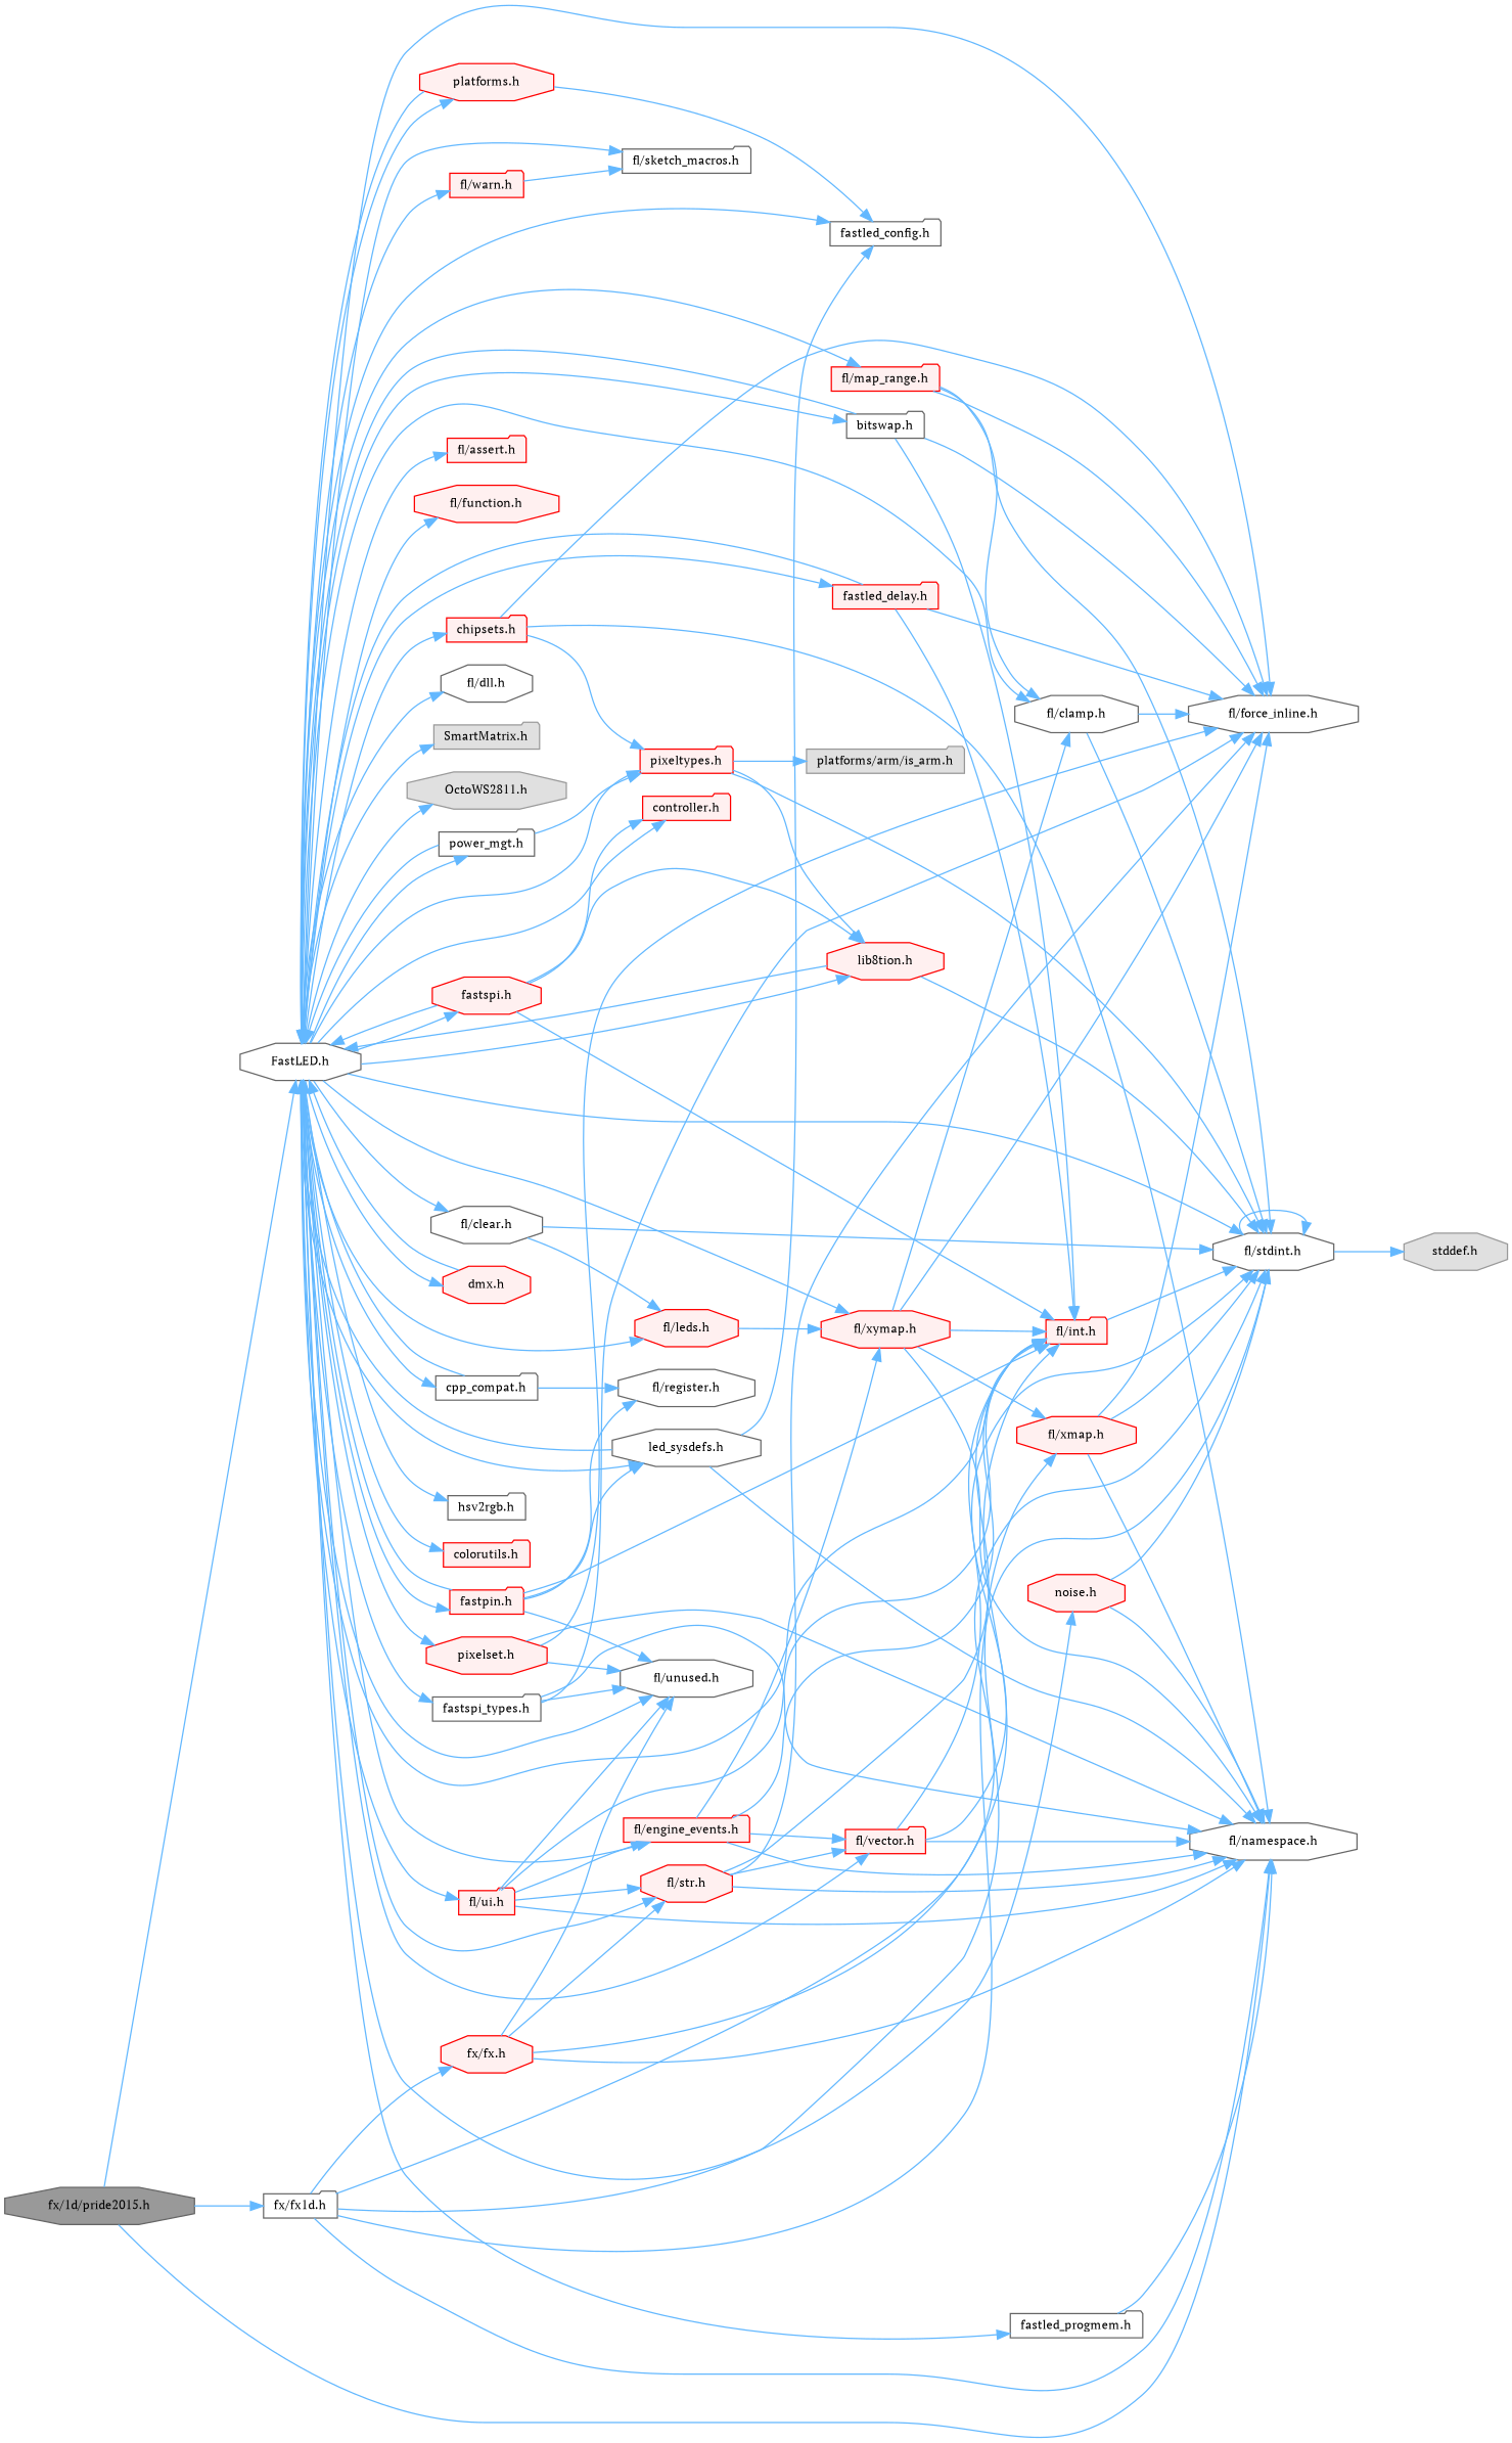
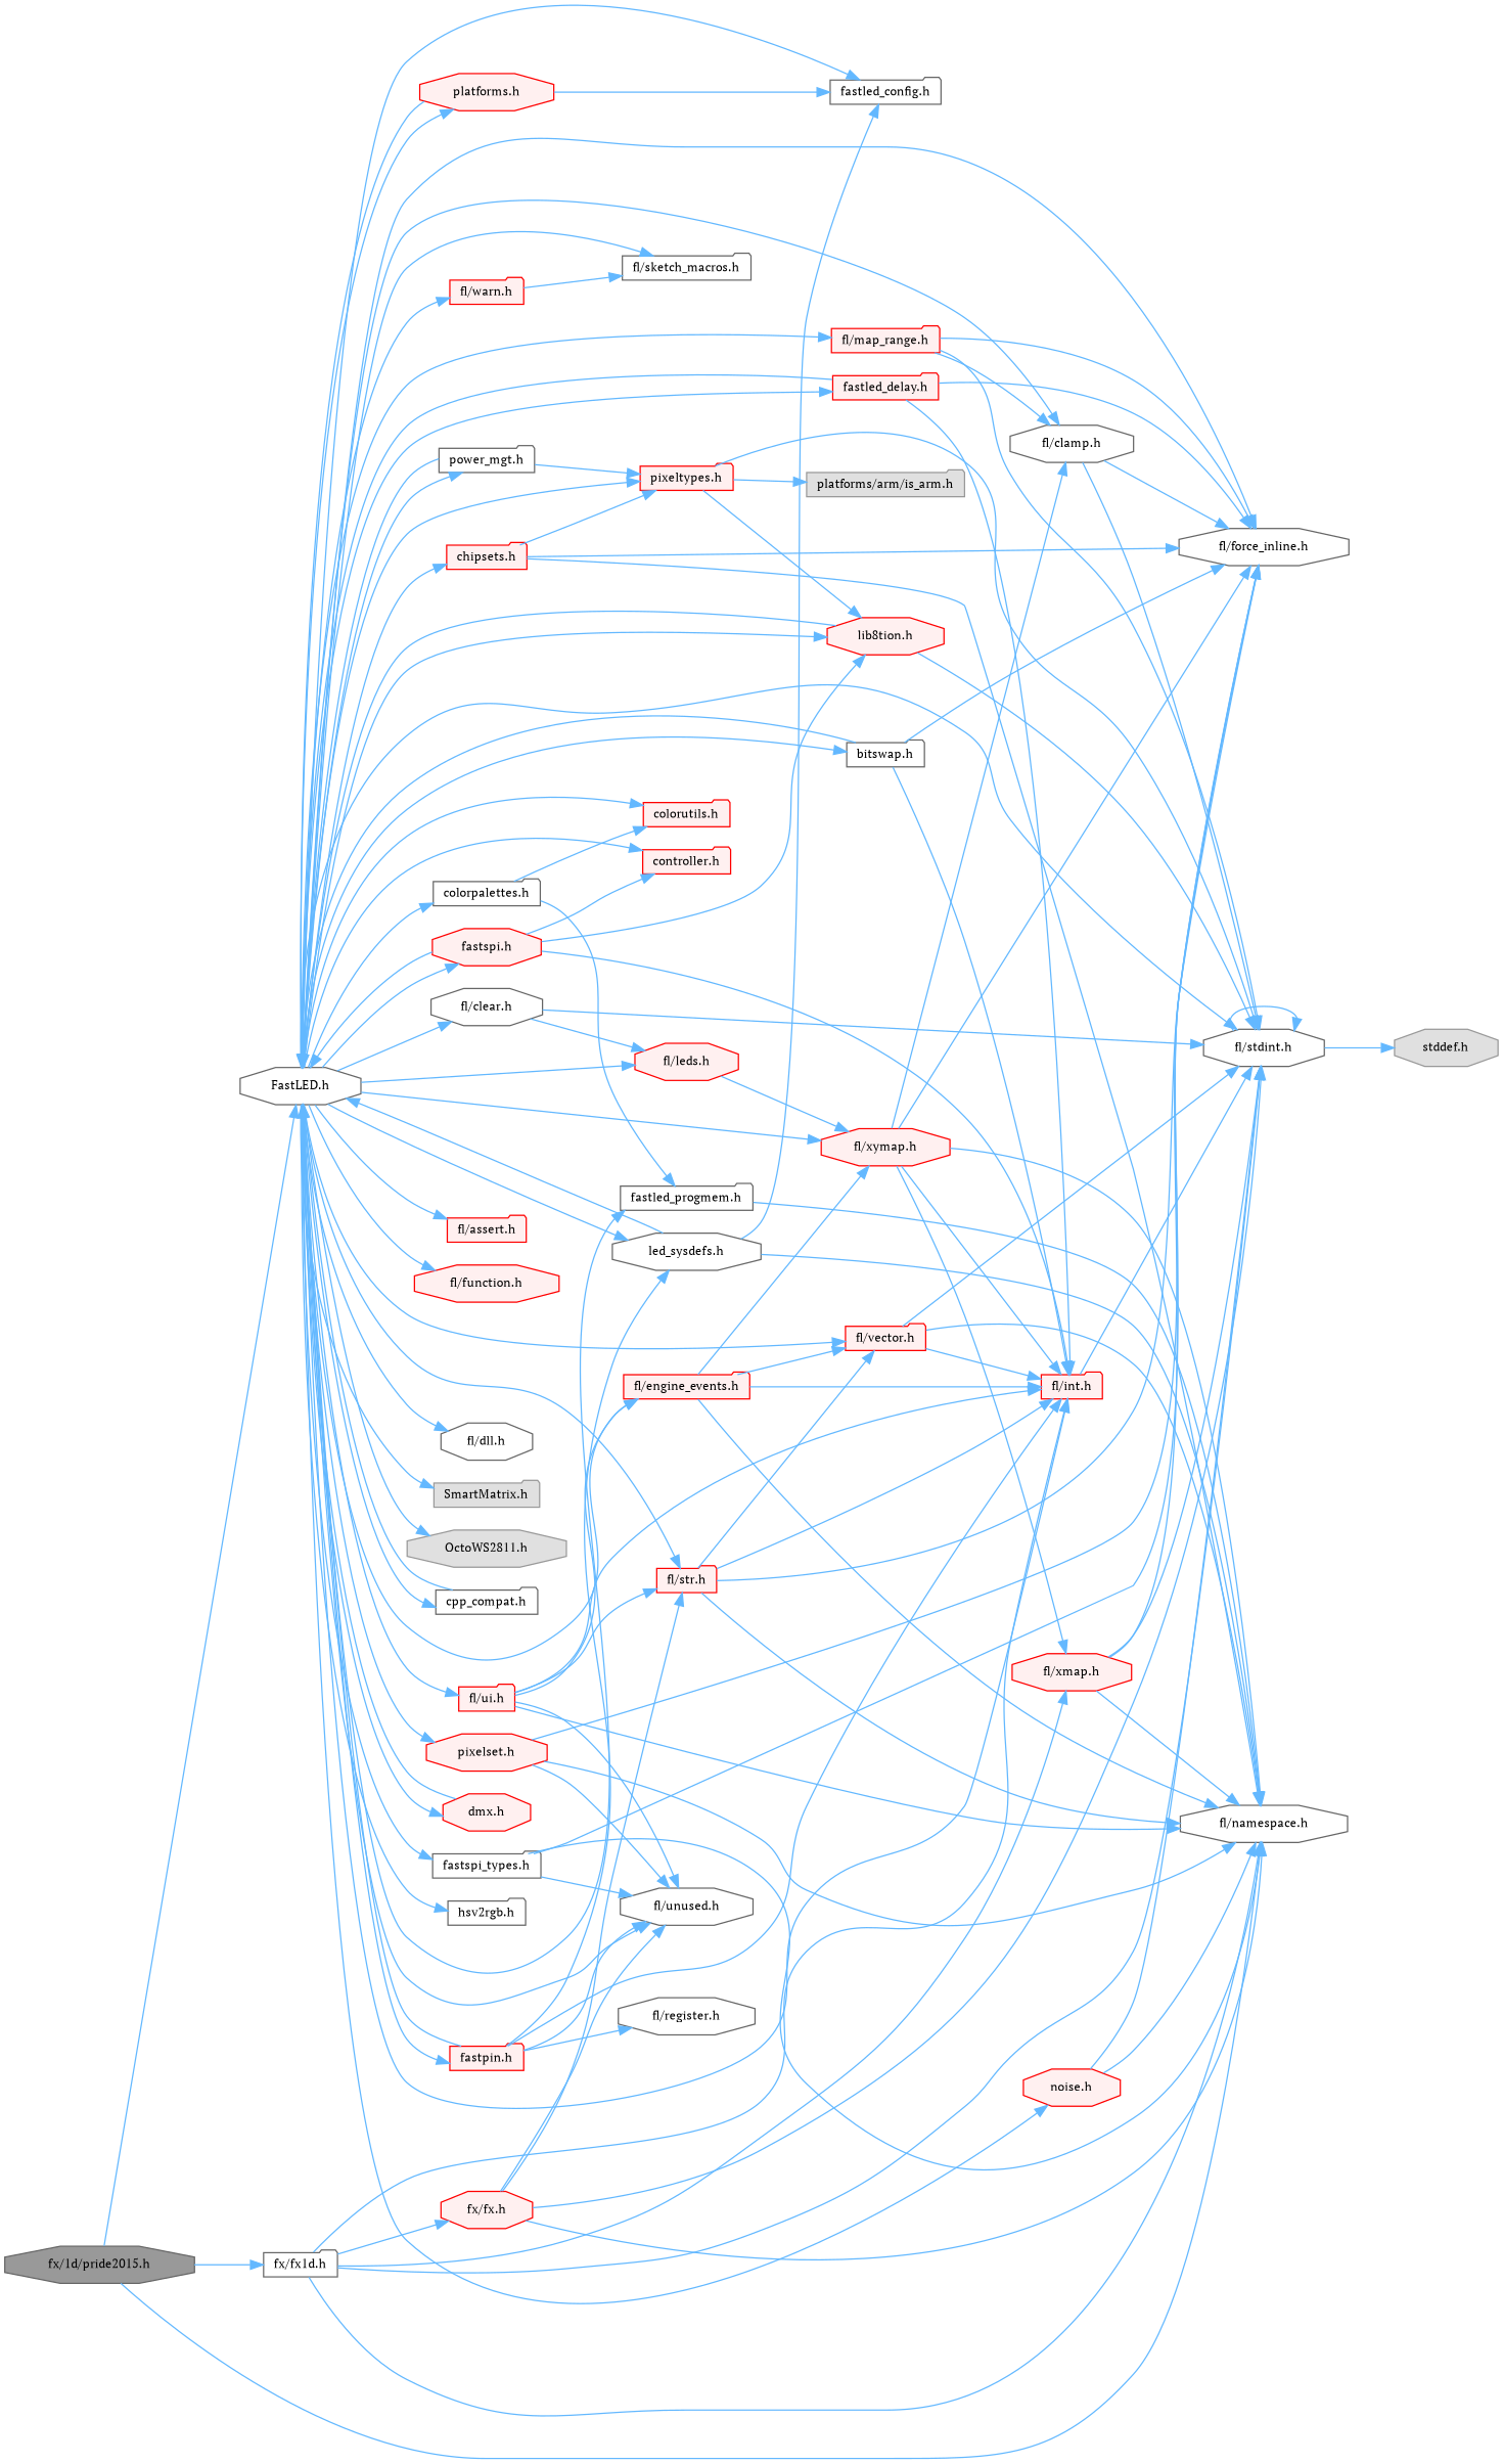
  digraph {
    fontname="PT Serif"
    rankdir=LR
    node [color=red fillcolor="#FFF0F0" fontname="PT Serif" fontsize=10 shape=octagon style=filled]
    edge [color=steelblue1 fontname="PT Serif" fontsize=10 labelfontname=Helvetica labelfontsize=10 style=solid]
    n1 [color=gray40 fillcolor=grey60 fontcolor=black height=0.2 label="fx/1d/pride2015.h" width=0.4]
    n2 [color=grey40 fillcolor=white height=0.2 label="FastLED.h" width=0.4]
    n3 [color=grey40 fillcolor=white height=0.2 label="fl/namespace.h" width=0.4]
    n4 [color=grey40 fillcolor=white height=0.2 label="fx/fx1d.h" shape=folder width=0.4]
    n5 [color=grey40 fillcolor=white height=0.2 label="fl/stdint.h" width=0.4]
    n6 [color=grey40 fillcolor=white height=0.2 label="fl/dll.h" width=0.4]
    n7 [color=grey60 fillcolor="#E0E0E0" height=0.2 label="SmartMatrix.h" shape=folder width=0.4]
    n8 [color=grey60 fillcolor="#E0E0E0" height=0.2 label="OctoWS2811.h" width=0.4]
    n9 [color=grey40 fillcolor=white height=0.2 label="fl/force_inline.h" width=0.4]
    n10 [color=grey40 fillcolor=white height=0.2 label="cpp_compat.h" shape=folder width=0.4]
    n11 [color=grey40 fillcolor=white height=0.2 label="fastled_config.h" shape=folder width=0.4]
    n12 [color=grey40 fillcolor=white height=0.2 label="led_sysdefs.h" width=0.4]
    n13 [height=0.2 label="fastled_delay.h" shape=folder width=0.4]
    n14 [height=0.2 label="fl/int.h" shape=folder width=0.4]
    n15 [color=grey40 fillcolor=white height=0.2 label="bitswap.h" shape=folder width=0.4]
    n16 [height=0.2 label="controller.h" shape=folder width=0.4]
    n17 [height=0.2 label="fastpin.h" shape=folder width=0.4]
    n18 [color=grey40 fillcolor=white height=0.2 label="fl/unused.h" width=0.4]
    n19 [color=grey40 fillcolor=white height=0.2 label="fastspi_types.h" shape=folder width=0.4]
    n20 [height=0.2 label="dmx.h" width=0.4]
    n21 [height=0.2 label="platforms.h" width=0.4]
    n22 [color=grey40 fillcolor=white height=0.2 label="fastled_progmem.h" shape=folder width=0.4]
    n23 [height=0.2 label="lib8tion.h" width=0.4]
    n24 [height=0.2 label="pixeltypes.h" shape=folder width=0.4]
    n25 [color=grey40 fillcolor=white height=0.2 label="hsv2rgb.h" shape=folder width=0.4]
    n26 [height=0.2 label="colorutils.h" shape=folder width=0.4]
    n27 [height=0.2 label="pixelset.h" width=0.4]
+   n28 [color=grey40 fillcolor=white height=0.2 label="colorpalettes.h" shape=folder width=0.4]
    n29 [height=0.2 label="noise.h" width=0.4]
    n30 [color=grey40 fillcolor=white height=0.2 label="power_mgt.h" shape=folder width=0.4]
    n31 [height=0.2 label="fastspi.h" width=0.4]
    n32 [height=0.2 label="chipsets.h" shape=folder width=0.4]
    n33 [height=0.2 label="fl/engine_events.h" shape=folder width=0.4]
    n34 [height=0.2 label="fl/vector.h" shape=folder width=0.4]
    n35 [height=0.2 label="fl/xymap.h" width=0.4]
    n36 [color=grey40 fillcolor=white height=0.2 label="fl/clamp.h" width=0.4]
    n37 [height=0.2 label="fl/leds.h" width=0.4]
-   n38 [height=0.2 label="fl/str.h" width=0.4]
+   n38 [height=0.2 label="fl/str.h" shape=folder width=0.4]
    n39 [height=0.2 label="fl/map_range.h" shape=folder width=0.4]
    n40 [height=0.2 label="fl/warn.h" shape=folder width=0.4]
    n41 [color=grey40 fillcolor=white height=0.2 label="fl/sketch_macros.h" shape=folder width=0.4]
    n42 [height=0.2 label="fl/assert.h" shape=folder width=0.4]
    n43 [height=0.2 label="fl/function.h" width=0.4]
    n44 [color=grey40 fillcolor=white height=0.2 label="fl/clear.h" width=0.4]
    n45 [height=0.2 label="fl/ui.h" shape=folder width=0.4]
    n46 [height=0.2 label="fl/xmap.h" width=0.4]
    n47 [height=0.2 label="fx/fx.h" width=0.4]
    n48 [color=grey60 fillcolor="#E0E0E0" height=0.2 label="stddef.h" width=0.4]
    n49 [color=grey40 fillcolor=white height=0.2 label="fl/register.h" width=0.4]
    n50 [color=grey60 fillcolor="#E0E0E0" height=0.2 label="platforms/arm/is_arm.h" shape=folder width=0.4]
    n1 -> n2
    n1 -> n3
    n1 -> n4
    n2 -> n5
    n2 -> n6
    n2 -> n7
    n2 -> n8
    n2 -> n9
    n2 -> n10
    n2 -> n11
    n2 -> n12
    n2 -> n13
    n2 -> n14
    n2 -> n15
    n2 -> n16
    n2 -> n17
    n2 -> n18
    n2 -> n19
    n2 -> n20
    n2 -> n21
    n2 -> n22
    n2 -> n23
    n2 -> n24
    n2 -> n25
    n2 -> n26
    n2 -> n27
+   n2 -> n28
    n2 -> n29
    n2 -> n30
    n2 -> n31
    n2 -> n32
    n2 -> n33
    n2 -> n34
    n2 -> n35
    n2 -> n36
    n2 -> n37
    n2 -> n38
    n2 -> n39
    n2 -> n40
    n2 -> n41
    n2 -> n42
    n2 -> n43
    n2 -> n44
    n2 -> n45
    n4 -> n3
    n4 -> n5
    n4 -> n14
    n4 -> n46
    n4 -> n47
    n5 -> n5
    n5 -> n48
    n10 -> n2
-   n10 -> n49
    n12 -> n2
    n12 -> n3
    n12 -> n11
    n13 -> n2
    n13 -> n9
    n13 -> n14
    n14 -> n5
    n15 -> n2
    n15 -> n9
    n15 -> n14
    n17 -> n2
    n17 -> n12
    n17 -> n14
    n17 -> n18
    n17 -> n49
    n19 -> n3
    n19 -> n9
    n19 -> n18
    n20 -> n2
    n21 -> n2
    n21 -> n11
    n22 -> n3
    n23 -> n2
    n23 -> n5
    n24 -> n5
    n24 -> n23
    n24 -> n50
    n27 -> n3
    n27 -> n9
    n27 -> n18
+   n28 -> n22
+   n28 -> n26
    n29 -> n3
    n29 -> n5
    n30 -> n2
    n30 -> n24
    n31 -> n2
    n31 -> n14
    n31 -> n16
    n31 -> n23
    n32 -> n3
    n32 -> n9
    n32 -> n24
    n33 -> n3
    n33 -> n14
    n33 -> n34
    n33 -> n35
    n34 -> n3
    n34 -> n5
    n34 -> n14
    n35 -> n3
    n35 -> n9
    n35 -> n14
    n35 -> n36
    n35 -> n46
    n36 -> n5
    n36 -> n9
    n37 -> n35
    n38 -> n3
    n38 -> n9
    n38 -> n14
    n38 -> n34
    n39 -> n5
    n39 -> n9
    n39 -> n36
    n40 -> n41
    n44 -> n5
    n44 -> n37
    n45 -> n3
    n45 -> n14
    n45 -> n18
    n45 -> n33
    n45 -> n38
    n46 -> n3
    n46 -> n5
    n46 -> n9
    n47 -> n3
    n47 -> n5
    n47 -> n18
    n47 -> n38
  }
